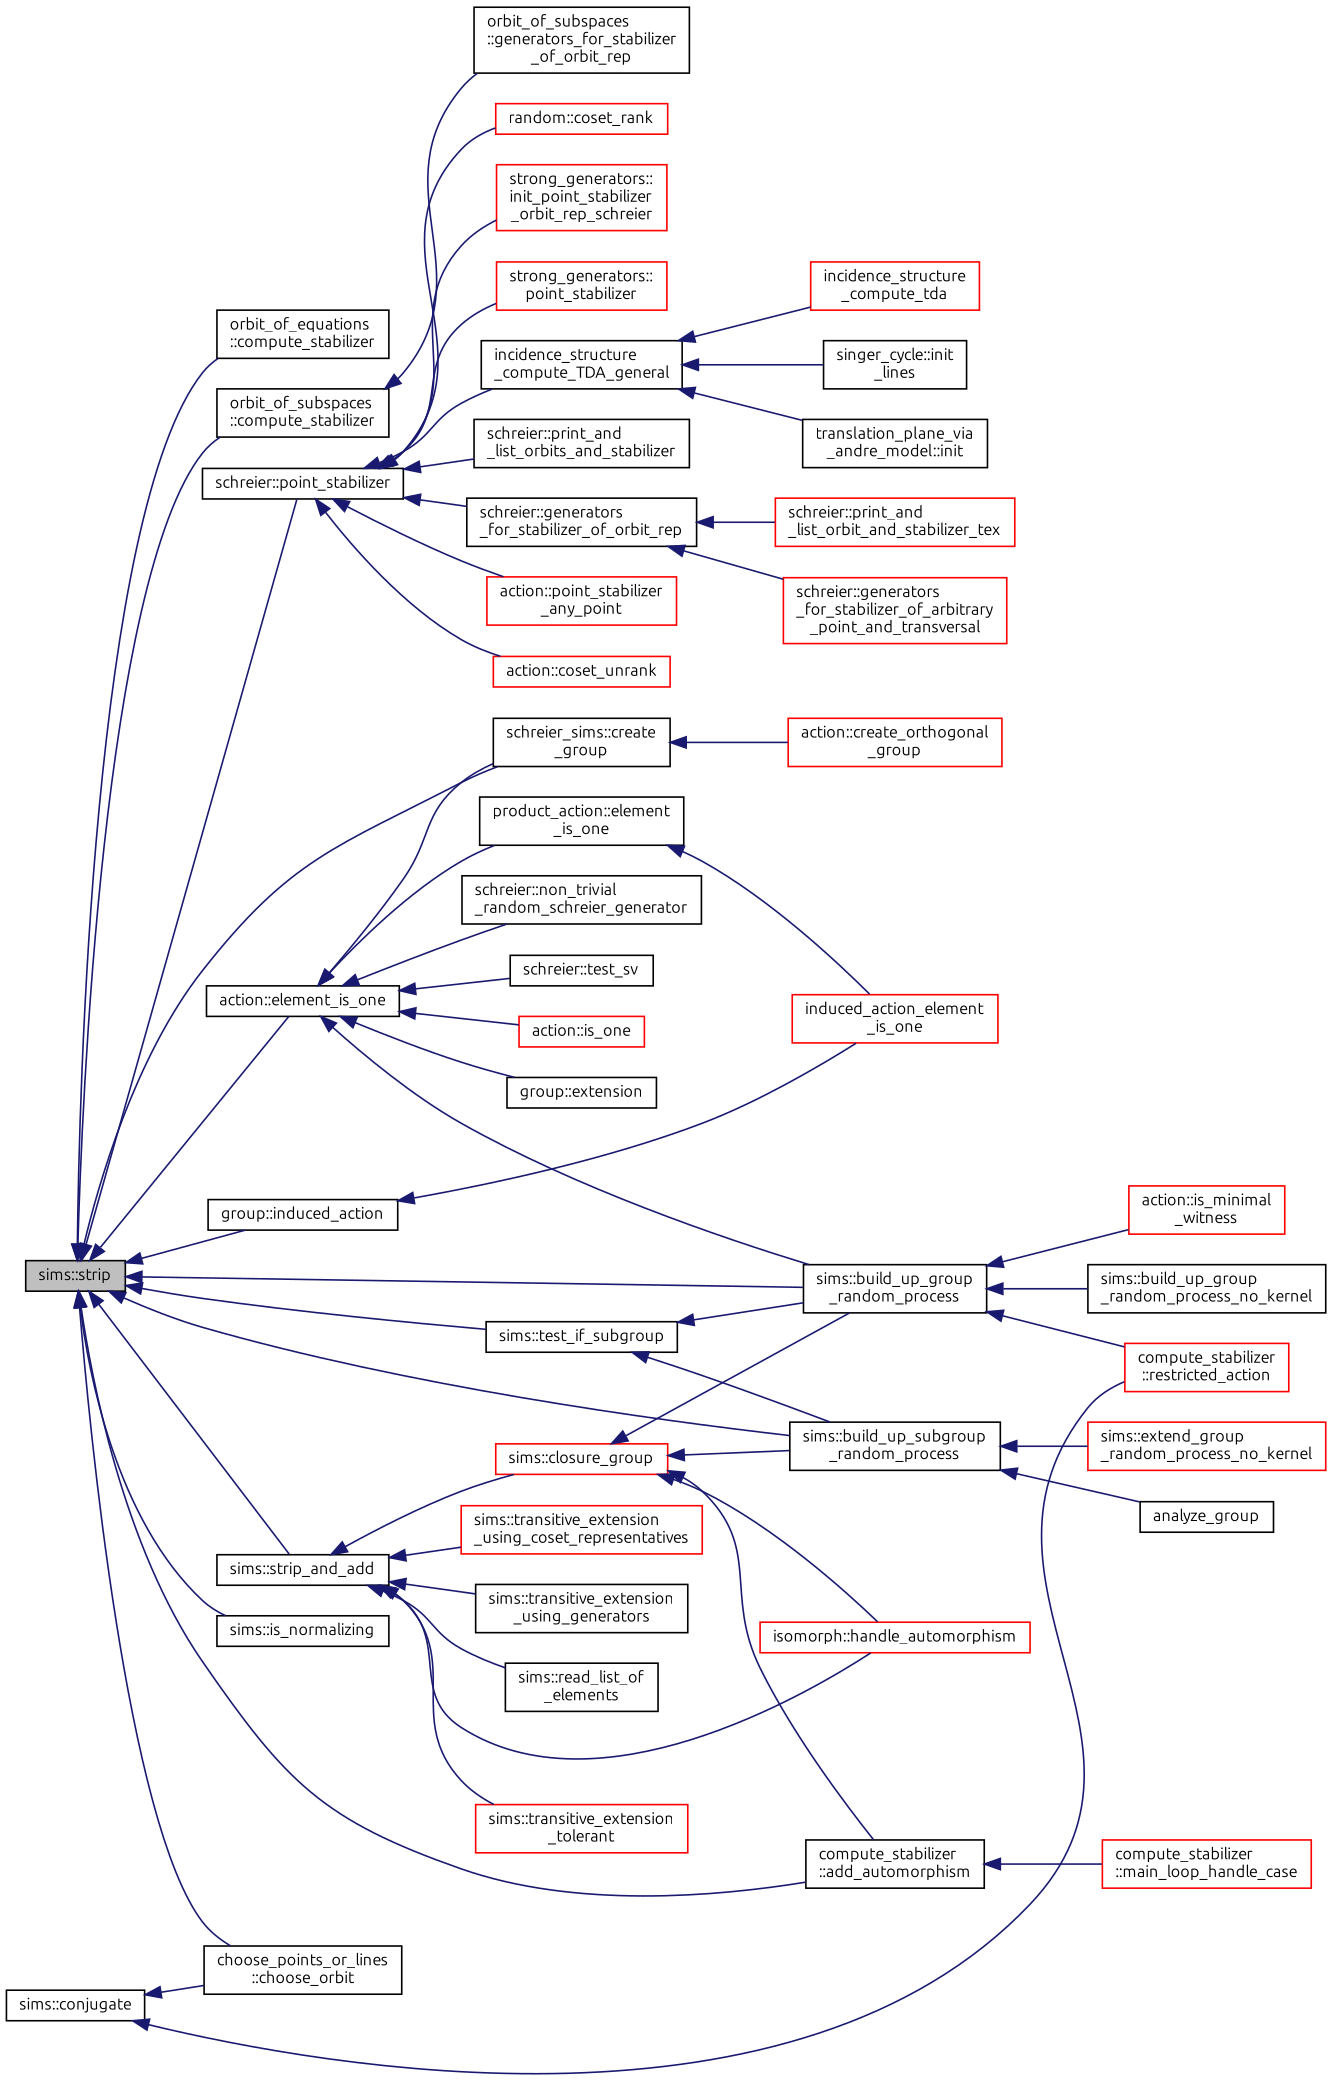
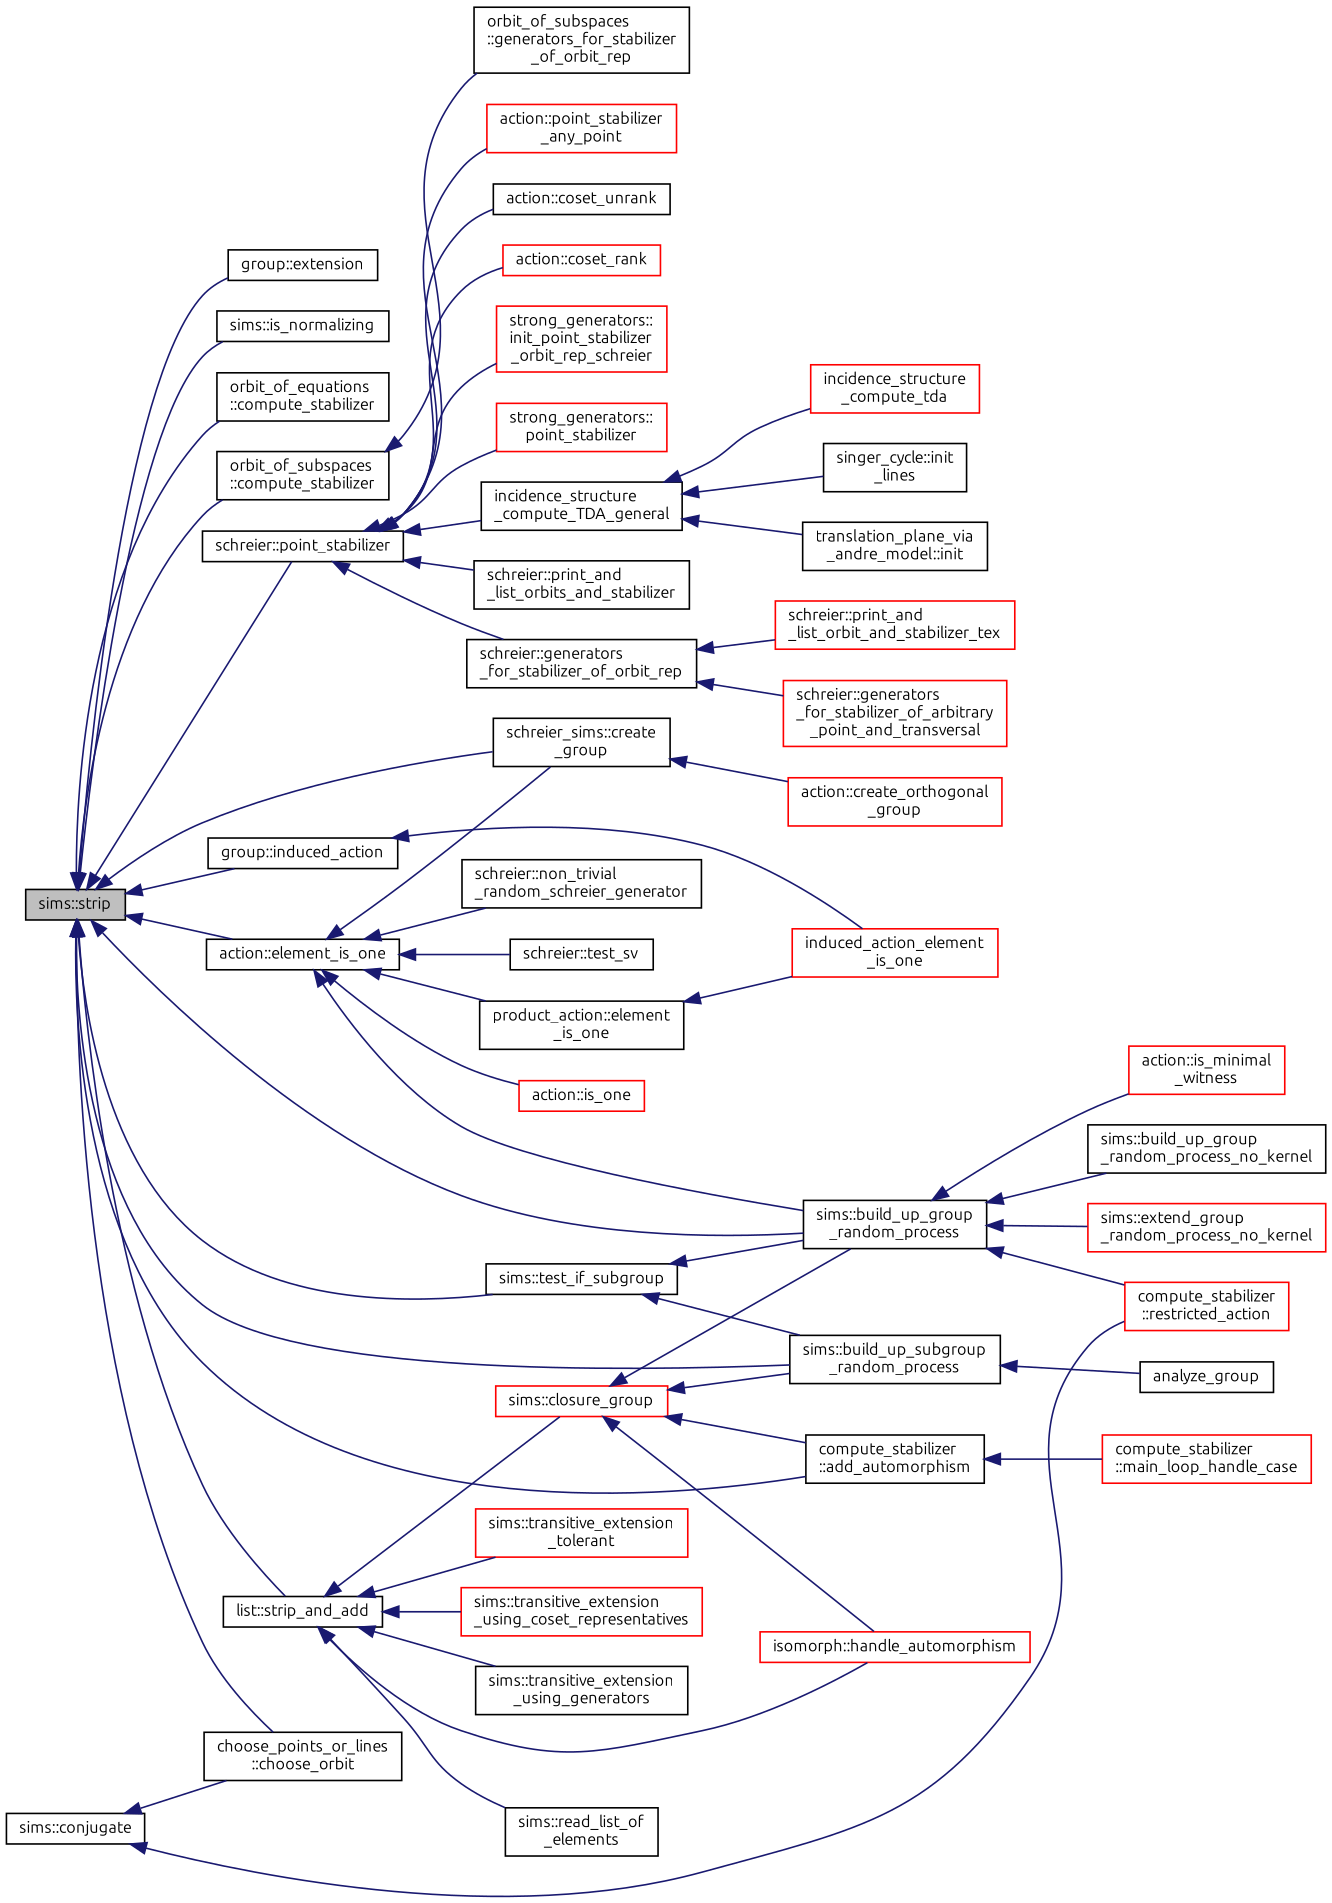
  digraph {
    fontname=Ubuntu
    rankdir=LR
    node [color=black fillcolor=white fontname=Ubuntu fontsize=10 shape=record style=filled]
    edge [color=midnightblue dir=back fontname=Ubuntu fontsize=10 labelfontname=Helvetica labelfontsize=10 style=solid]
    n1 [fillcolor=grey75 fontcolor=black height=0.2 label="sims::strip" width=0.4]
    n2 [height=0.2 label="schreier::point_stabilizer" width=0.4]
    n3 [height=0.2 label="group::induced_action" width=0.4]
    n4 [height=0.2 label="group::extension" width=0.4]
    n5 [height=0.2 label="action::element_is_one" width=0.4]
    n6 [height=0.2 label="schreier_sims::create\l_group" width=0.4]
    n7 [height=0.2 label="sims::build_up_group\l_random_process" width=0.4]
-   n8 [height=0.2 label="sims::strip_and_add" width=0.4]
+   n8 [height=0.2 label="list::strip_and_add" width=0.4]
    n9 [height=0.2 label="sims::build_up_subgroup\l_random_process" width=0.4]
    n10 [height=0.2 label="compute_stabilizer\l::add_automorphism" width=0.4]
    n11 [height=0.2 label="sims::test_if_subgroup" width=0.4]
    n12 [height=0.2 label="sims::is_normalizing" width=0.4]
    n13 [height=0.2 label="orbit_of_equations\l::compute_stabilizer" width=0.4]
    n14 [height=0.2 label="orbit_of_subspaces\l::compute_stabilizer" width=0.4]
    n15 [height=0.2 label="choose_points_or_lines\l::choose_orbit" width=0.4]
    n16 [height=0.2 label="incidence_structure\l_compute_TDA_general" width=0.4]
    n17 [height=0.2 label="schreier::print_and\l_list_orbits_and_stabilizer" width=0.4]
    n18 [height=0.2 label="schreier::generators\l_for_stabilizer_of_orbit_rep" width=0.4]
    n19 [color=red height=0.2 label="action::point_stabilizer\l_any_point" width=0.4]
-   n20 [color=red height=0.2 label="action::coset_unrank" width=0.4]
-   n21 [color=red height=0.2 label="random::coset_rank" width=0.4]
+   n20 [height=0.2 label="action::coset_unrank" width=0.4]
+   n21 [color=red height=0.2 label="action::coset_rank" width=0.4]
    n22 [color=red height=0.2 label="strong_generators::\linit_point_stabilizer\l_orbit_rep_schreier" width=0.4]
    n23 [color=red height=0.2 label="strong_generators::\lpoint_stabilizer" width=0.4]
    n24 [color=red height=0.2 label="induced_action_element\l_is_one" width=0.4]
    n25 [height=0.2 label="schreier::non_trivial\l_random_schreier_generator" width=0.4]
    n26 [height=0.2 label="schreier::test_sv" width=0.4]
    n27 [color=red height=0.2 label="action::is_one" width=0.4]
    n28 [height=0.2 label="product_action::element\l_is_one" width=0.4]
    n29 [color=red height=0.2 label="action::create_orthogonal\l_group" width=0.4]
    n30 [color=red height=0.2 label="action::is_minimal\l_witness" width=0.4]
    n31 [height=0.2 label="sims::build_up_group\l_random_process_no_kernel" width=0.4]
    n32 [color=red height=0.2 label="sims::extend_group\l_random_process_no_kernel" width=0.4]
    n33 [color=red height=0.2 label="compute_stabilizer\l::restricted_action" width=0.4]
    n34 [color=red height=0.2 label="sims::transitive_extension\l_tolerant" width=0.4]
    n35 [color=red height=0.2 label="sims::transitive_extension\l_using_coset_representatives" width=0.4]
    n36 [height=0.2 label="sims::transitive_extension\l_using_generators" width=0.4]
    n37 [color=red height=0.2 label="sims::closure_group" width=0.4]
    n38 [color=red height=0.2 label="isomorph::handle_automorphism" width=0.4]
    n39 [height=0.2 label="sims::read_list_of\l_elements" width=0.4]
    n40 [height=0.2 label=analyze_group width=0.4]
    n41 [color=red height=0.2 label="compute_stabilizer\l::main_loop_handle_case" width=0.4]
    n42 [height=0.2 label="sims::conjugate" width=0.4]
    n43 [height=0.2 label="orbit_of_subspaces\l::generators_for_stabilizer\l_of_orbit_rep" width=0.4]
    n44 [color=red height=0.2 label="incidence_structure\l_compute_tda" width=0.4]
    n45 [height=0.2 label="singer_cycle::init\l_lines" width=0.4]
    n46 [height=0.2 label="translation_plane_via\l_andre_model::init" width=0.4]
    n47 [color=red height=0.2 label="schreier::print_and\l_list_orbit_and_stabilizer_tex" width=0.4]
    n48 [color=red height=0.2 label="schreier::generators\l_for_stabilizer_of_arbitrary\l_point_and_transversal" width=0.4]
    n1 -> n2
    n1 -> n3
-   n5 -> n4
+   n1 -> n4
    n1 -> n5
    n1 -> n6
    n1 -> n7
    n1 -> n8
    n1 -> n9
    n1 -> n10
    n1 -> n11
    n1 -> n12
    n1 -> n13
    n1 -> n14
    n1 -> n15
    n2 -> n16
    n2 -> n17
    n2 -> n18
    n2 -> n19
    n2 -> n20
    n2 -> n21
    n2 -> n22
    n2 -> n23
    n3 -> n24
    n5 -> n6
    n5 -> n7
    n5 -> n25
    n5 -> n26
    n5 -> n27
    n5 -> n28
    n6 -> n29
    n7 -> n30
    n7 -> n31
-   n9 -> n32
+   n7 -> n32
    n7 -> n33
    n8 -> n34
    n8 -> n35
    n8 -> n36
    n8 -> n37
    n8 -> n38
    n8 -> n39
    n9 -> n40
    n10 -> n41
    n11 -> n7
    n11 -> n9
    n14 -> n43
    n16 -> n44
    n16 -> n45
    n16 -> n46
    n18 -> n47
    n18 -> n48
    n28 -> n24
    n37 -> n7
    n37 -> n9
    n37 -> n10
    n37 -> n38
    n42 -> n15
    n42 -> n33
  }
